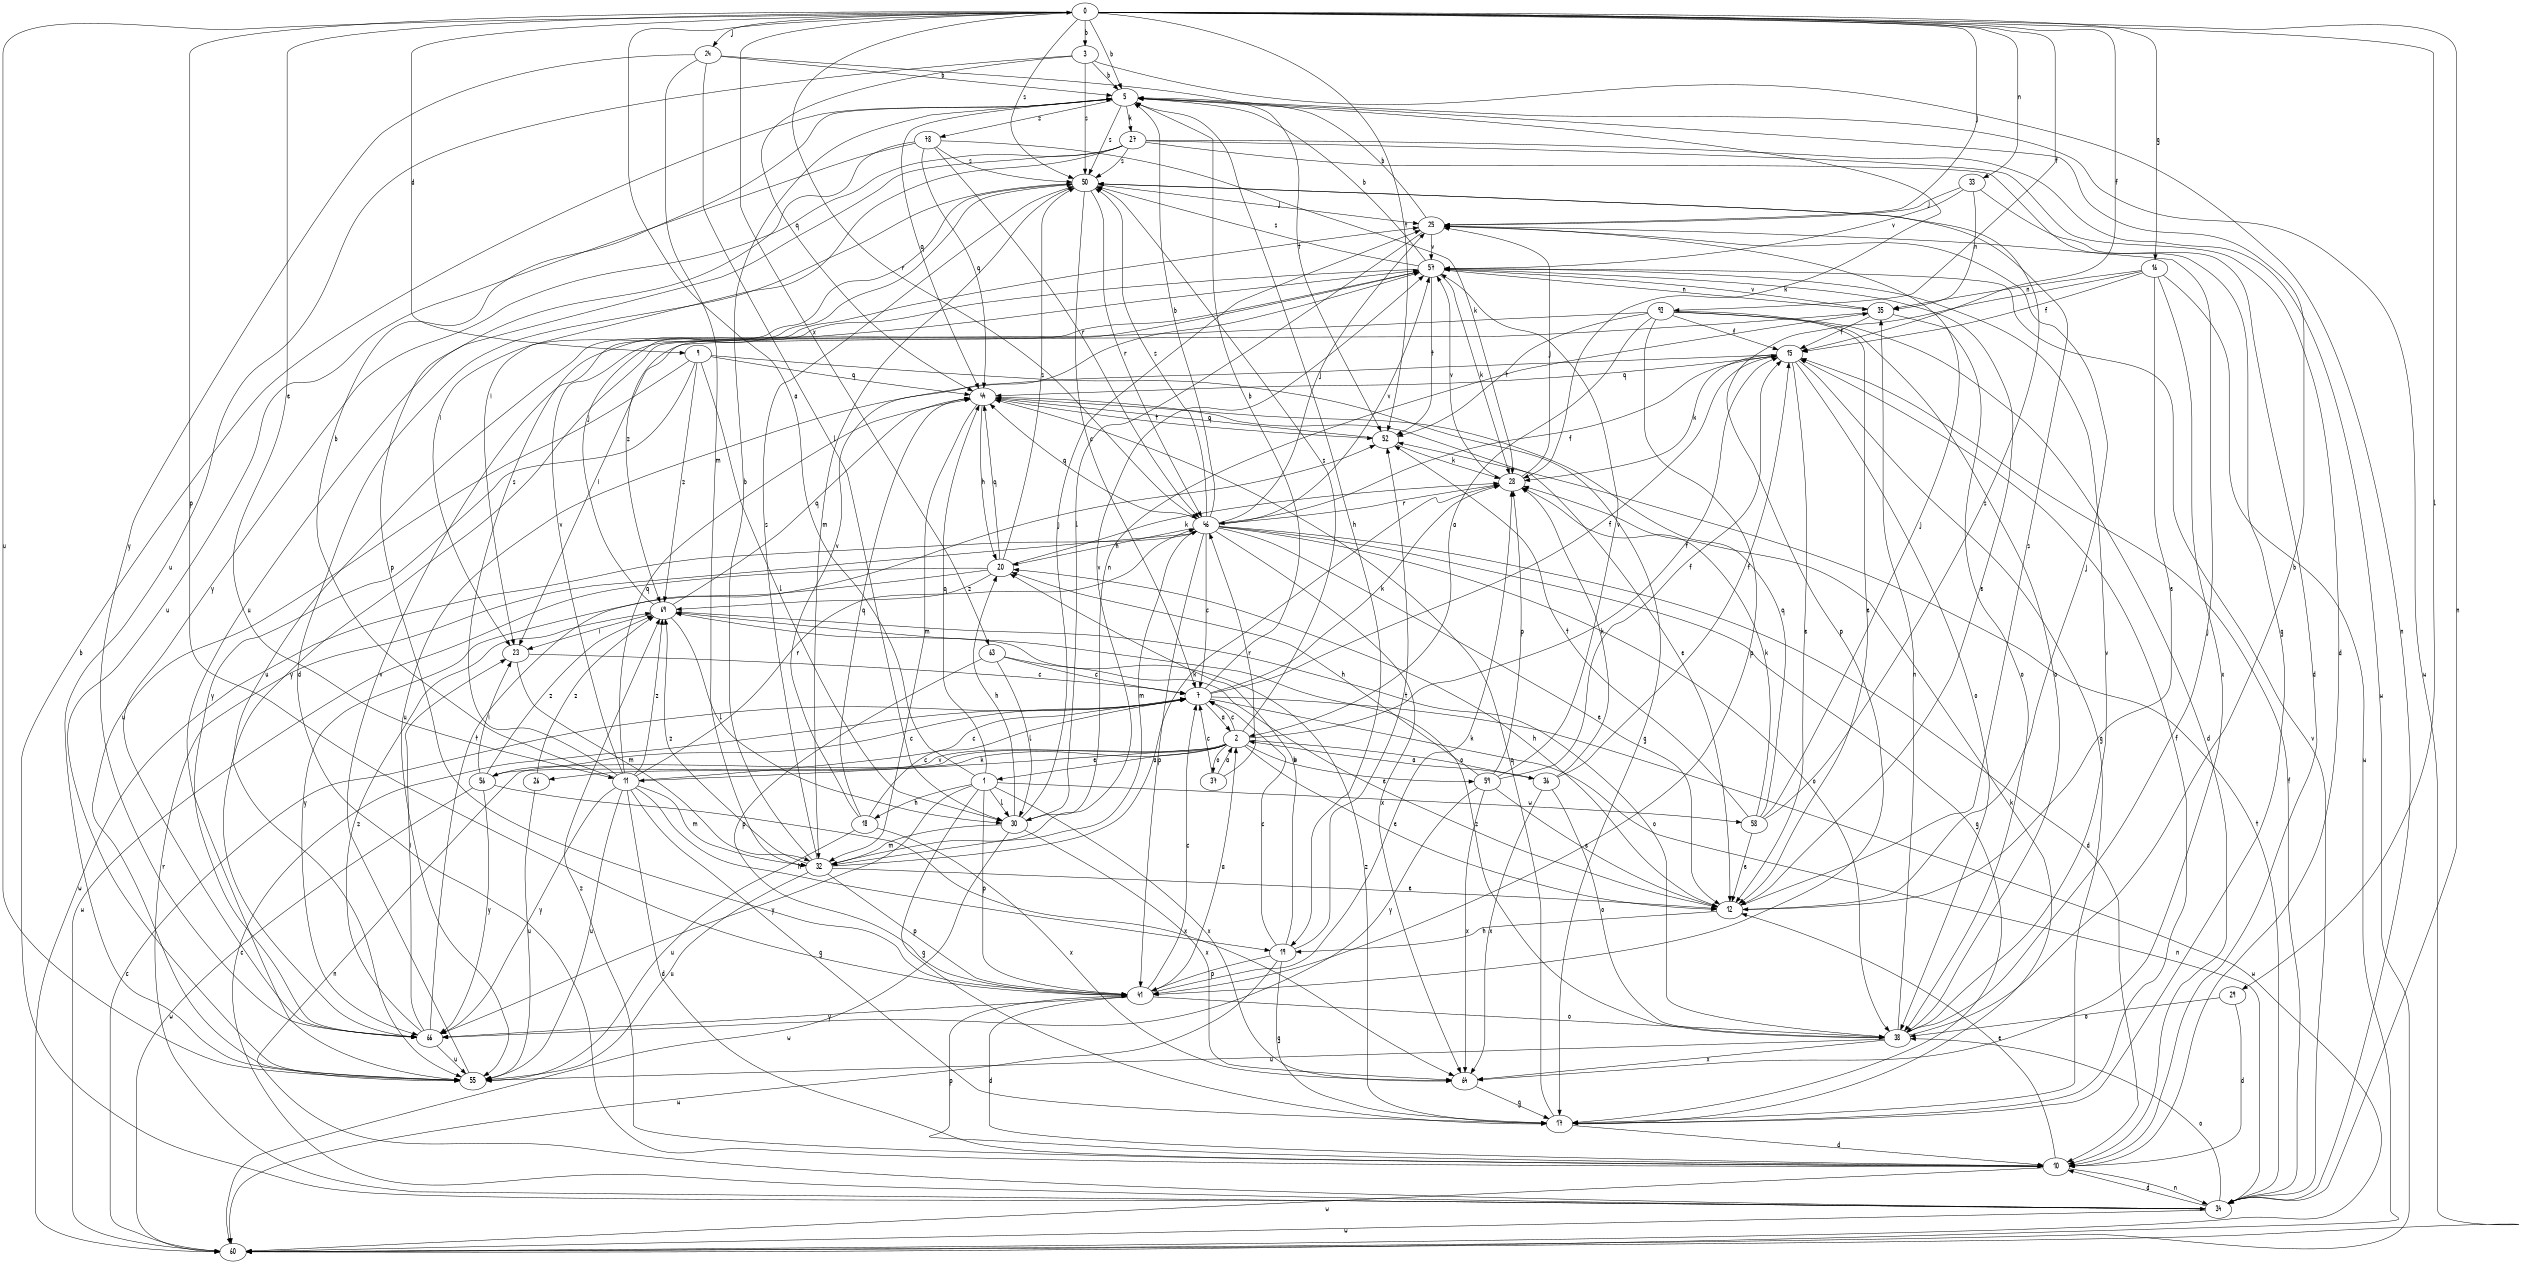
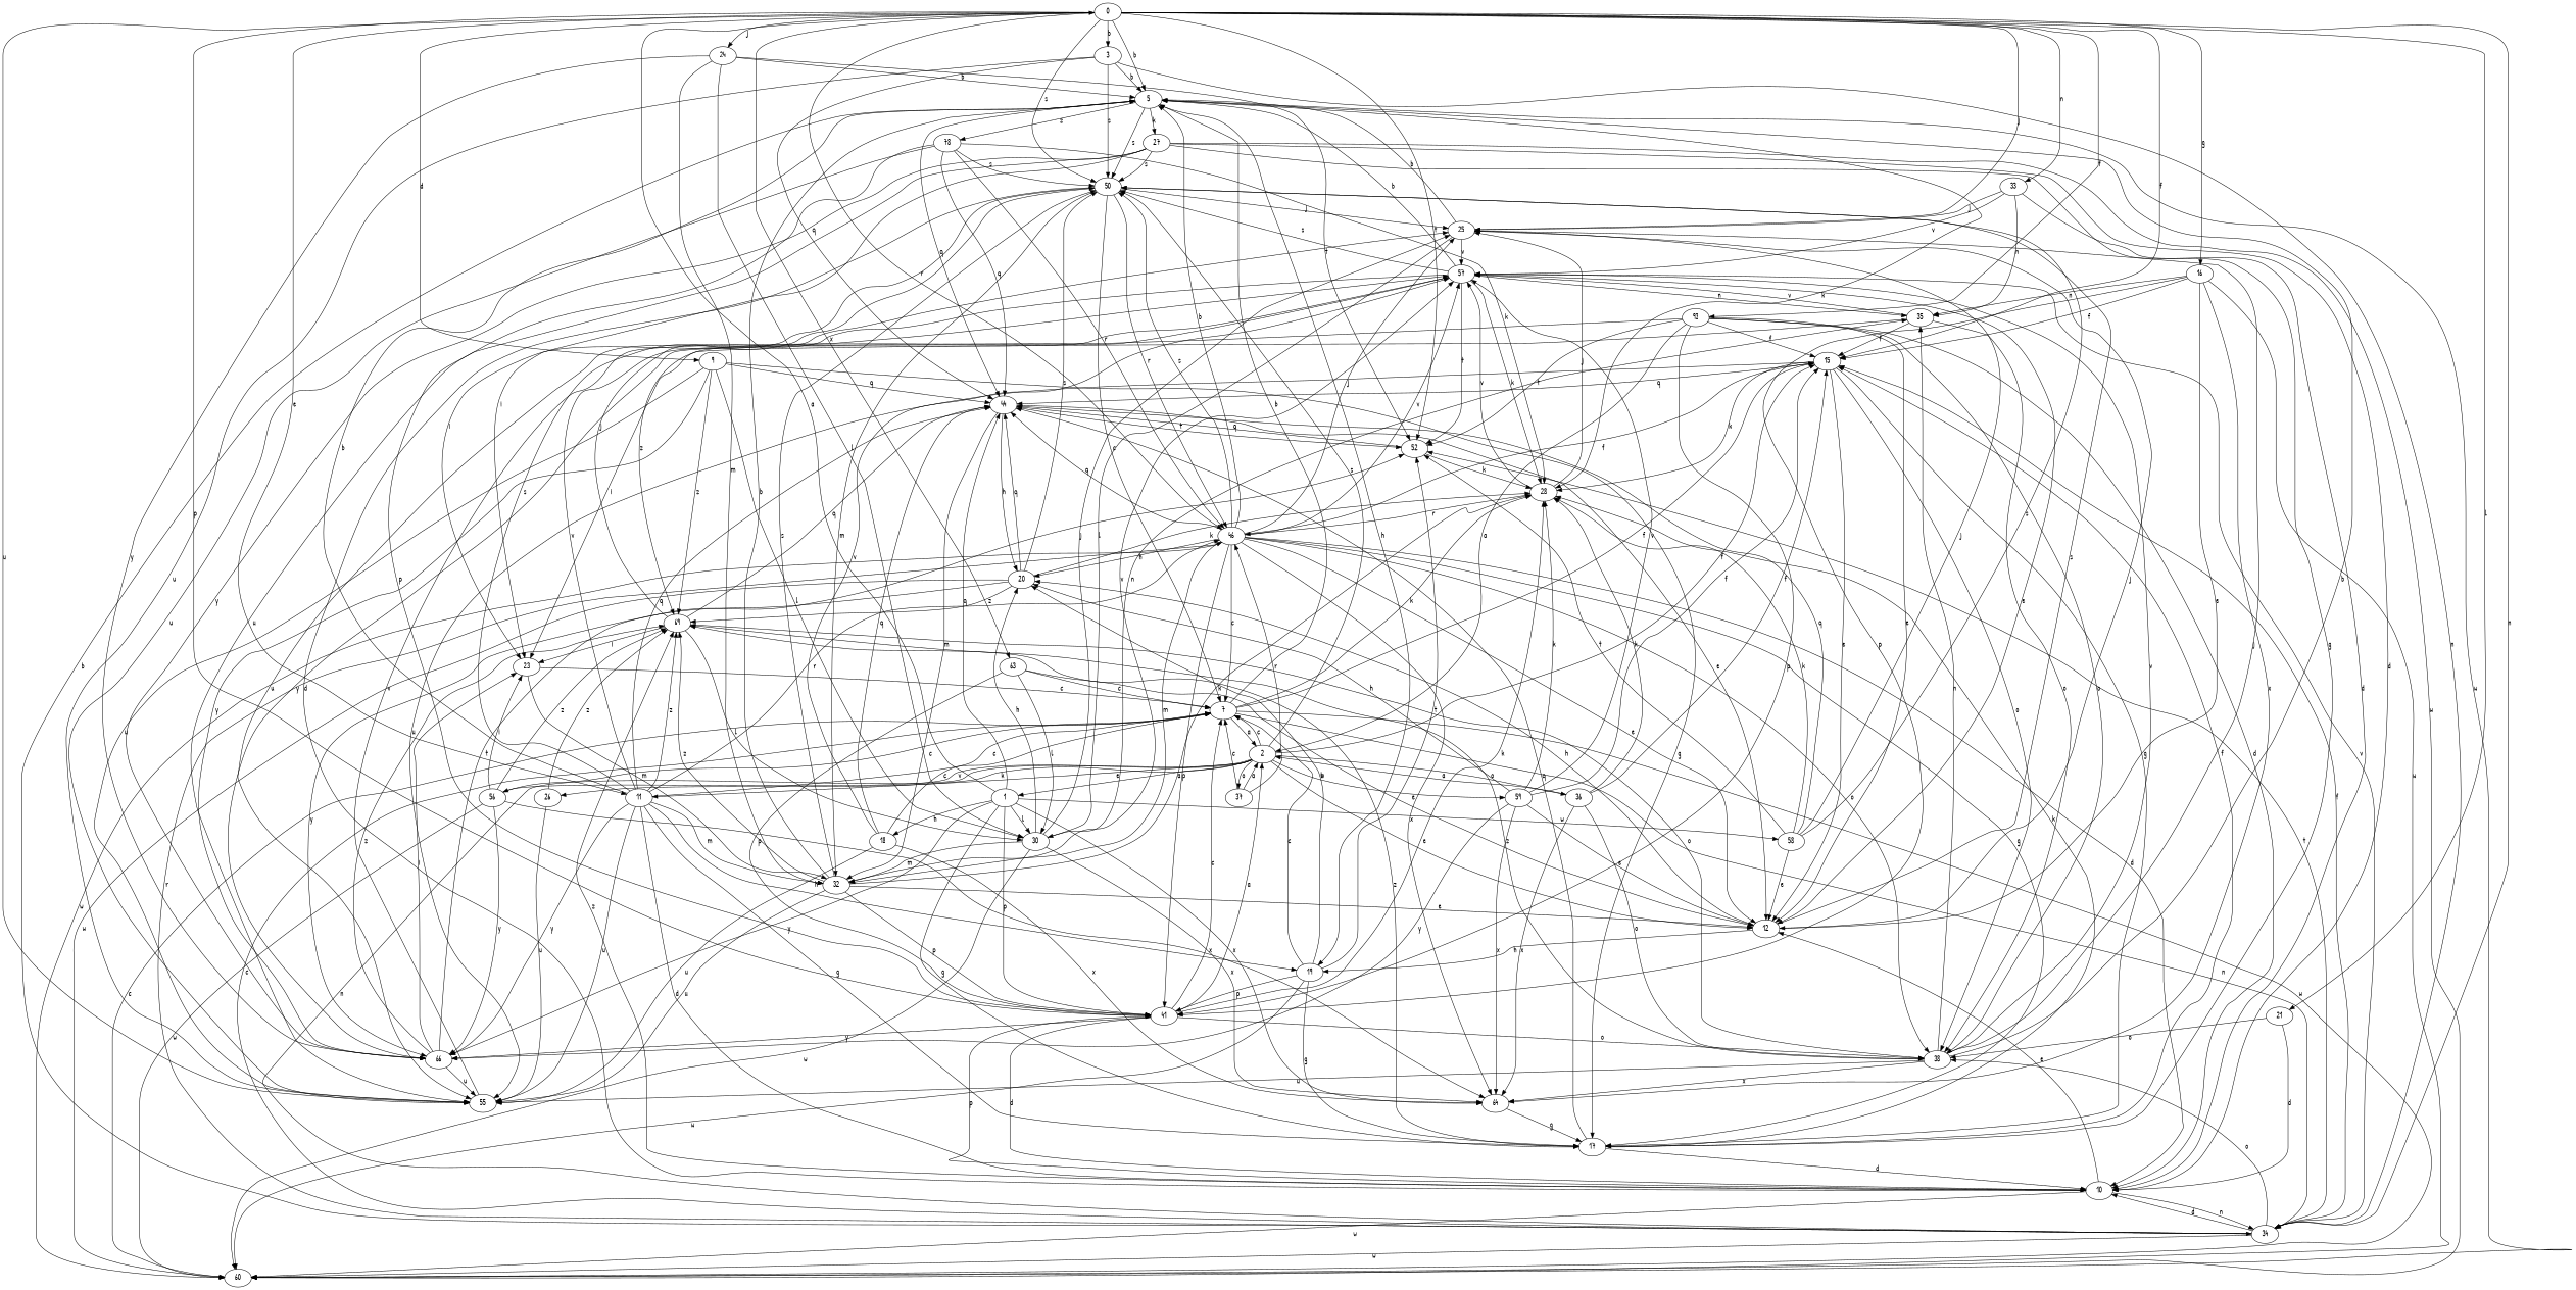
  strict digraph {
    fontname="Patrick Hand"
    node [fontname="Patrick Hand"]
    edge [fontname="Patrick Hand"]
    0
    3
    5
    9
    11
    n6 [label=93]
    15
    16
    24
    25
-   29
+   29 [label=21]
    33
    34
    41
    46
    50
    52
    55
    63
    44
    19
    27
    28
    60
    n25 [label=78]
    17
    30
    66
    69
    7
    10
    32
    57
    2
    12
    38
    64
    35
    20
    23
    1
    18
    58
    26
    36
    37
    56
    59
    0 -> 3 [label=b]
    0 -> 5 [label=b]
    0 -> 9 [label=d]
    0 -> 11 [label=e]
    0 -> n6 [label=f]
    0 -> 15 [label=f]
    0 -> 16 [label=g]
    0 -> 24 [label=j]
    0 -> 25 [label=j]
    0 -> 29 [label=l]
    0 -> 33 [label=n]
    0 -> 34 [label=n]
    0 -> 41 [label=p]
    0 -> 46 [label=r]
    0 -> 50 [label=s]
    0 -> 52 [label=t]
    0 -> 55 [label=u]
    0 -> 63 [label=x]
    3 -> 5 [label=b]
    3 -> 34 [label=n]
    3 -> 50 [label=s]
    3 -> 55 [label=u]
    3 -> 44 [label=q]
    5 -> 50 [label=s]
    5 -> 44 [label=q]
    5 -> 19 [label=h]
    5 -> 27 [label=k]
    5 -> 28 [label=k]
    5 -> 60 [label=w]
    5 -> n25 [label=z]
    9 -> 55 [label=u]
    9 -> 44 [label=q]
    9 -> 17 [label=g]
    9 -> 30 [label=l]
    9 -> 66 [label=y]
    9 -> 69 [label=z]
    11 -> 5 [label=b]
    11 -> 46 [label=r]
    11 -> 50 [label=s]
    11 -> 55 [label=u]
    11 -> 44 [label=q]
    11 -> 19 [label=h]
    11 -> 17 [label=g]
    11 -> 66 [label=y]
    11 -> 69 [label=z]
    11 -> 7 [label=c]
    11 -> 10 [label=d]
    11 -> 32 [label=m]
    11 -> 57 [label=v]
    n6 -> 15 [label=f]
    n6 -> 41 [label=p]
    n6 -> 52 [label=t]
    n6 -> 66 [label=y]
    n6 -> 10 [label=d]
    n6 -> 2 [label=a]
    n6 -> 12 [label=e]
    n6 -> 38 [label=o]
    15 -> 55 [label=u]
    15 -> 44 [label=q]
    15 -> 28 [label=k]
    15 -> 17 [label=g]
    15 -> 12 [label=e]
    15 -> 38 [label=o]
    16 -> 15 [label=f]
    16 -> 41 [label=p]
    16 -> 60 [label=w]
    16 -> 12 [label=e]
    16 -> 64 [label=x]
    16 -> 35 [label=n]
    24 -> 5 [label=b]
    24 -> 52 [label=t]
    24 -> 30 [label=l]
    24 -> 66 [label=y]
    24 -> 32 [label=m]
    25 -> 5 [label=b]
    25 -> 30 [label=l]
    25 -> 57 [label=v]
    29 -> 10 [label=d]
    29 -> 38 [label=o]
    33 -> 25 [label=j]
    33 -> 10 [label=d]
    33 -> 57 [label=v]
    33 -> 35 [label=n]
    34 -> 5 [label=b]
    34 -> 15 [label=f]
    34 -> 46 [label=r]
    34 -> 52 [label=t]
    34 -> 60 [label=w]
    34 -> 7 [label=c]
    34 -> 10 [label=d]
    34 -> 57 [label=v]
    34 -> 38 [label=o]
    41 -> 28 [label=k]
    41 -> 66 [label=y]
    41 -> 7 [label=c]
    41 -> 10 [label=d]
    41 -> 2 [label=a]
    41 -> 38 [label=o]
    46 -> 5 [label=b]
    46 -> 15 [label=f]
    46 -> 25 [label=j]
    46 -> 41 [label=p]
    46 -> 50 [label=s]
    46 -> 44 [label=q]
    46 -> 60 [label=w]
    46 -> 17 [label=g]
    46 -> 7 [label=c]
    46 -> 10 [label=d]
    46 -> 32 [label=m]
    46 -> 57 [label=v]
    46 -> 12 [label=e]
    46 -> 38 [label=o]
    46 -> 64 [label=x]
    46 -> 20 [label=h]
    50 -> 25 [label=j]
    50 -> 46 [label=r]
    50 -> 7 [label=c]
    50 -> 10 [label=d]
    50 -> 32 [label=m]
    50 -> 23 [label=i]
    52 -> 44 [label=q]
    52 -> 28 [label=k]
    55 -> 57 [label=v]
    63 -> 41 [label=p]
    63 -> 30 [label=l]
    63 -> 7 [label=c]
    63 -> 12 [label=e]
    44 -> 52 [label=t]
    44 -> 32 [label=m]
    44 -> 12 [label=e]
    44 -> 20 [label=h]
    19 -> 41 [label=p]
    19 -> 52 [label=t]
    19 -> 60 [label=w]
    19 -> 17 [label=g]
    19 -> 7 [label=c]
    19 -> 20 [label=h]
    27 -> 50 [label=s]
    27 -> 55 [label=u]
    27 -> 60 [label=w]
    27 -> 17 [label=g]
    27 -> 66 [label=y]
    27 -> 10 [label=d]
    27 -> 23 [label=i]
    28 -> 25 [label=j]
    28 -> 46 [label=r]
    28 -> 57 [label=v]
    60 -> 7 [label=c]
    n25 -> 41 [label=p]
    n25 -> 46 [label=r]
    n25 -> 50 [label=s]
    n25 -> 55 [label=u]
    n25 -> 44 [label=q]
    n25 -> 28 [label=k]
    17 -> 15 [label=f]
    17 -> 44 [label=q]
    17 -> 28 [label=k]
    17 -> 69 [label=z]
    17 -> 10 [label=d]
    30 -> 25 [label=j]
    30 -> 60 [label=w]
    30 -> 32 [label=m]
    30 -> 64 [label=x]
    30 -> 35 [label=n]
    30 -> 20 [label=h]
    66 -> 52 [label=t]
    66 -> 55 [label=u]
    66 -> 69 [label=z]
    66 -> 23 [label=i]
    69 -> 25 [label=j]
    69 -> 44 [label=q]
    69 -> 30 [label=l]
    69 -> 38 [label=o]
    69 -> 23 [label=i]
    7 -> 5 [label=b]
    7 -> 15 [label=f]
    7 -> 34 [label=n]
    7 -> 28 [label=k]
    7 -> 60 [label=w]
    7 -> 2 [label=a]
    10 -> 34 [label=n]
    10 -> 41 [label=p]
    10 -> 60 [label=w]
    10 -> 69 [label=z]
    10 -> 12 [label=e]
    32 -> 5 [label=b]
    32 -> 41 [label=p]
    32 -> 50 [label=s]
    32 -> 55 [label=u]
    32 -> 28 [label=k]
    32 -> 69 [label=z]
    32 -> 57 [label=v]
    32 -> 12 [label=e]
    57 -> 5 [label=b]
    57 -> 50 [label=s]
    57 -> 52 [label=t]
    57 -> 55 [label=u]
    57 -> 28 [label=k]
    57 -> 69 [label=z]
    57 -> 12 [label=e]
    57 -> 35 [label=n]
    2 -> 11 [label=e]
    2 -> 15 [label=f]
    2 -> 34 [label=n]
    2 -> 50 [label=s]
    2 -> 7 [label=c]
    2 -> 12 [label=e]
    2 -> 1 [label=a]
    2 -> 26 [label=k]
    2 -> 36 [label=o]
    2 -> 37 [label=o]
    2 -> 56 [label=v]
    2 -> 59 [label=w]
    12 -> 25 [label=j]
    12 -> 50 [label=s]
    12 -> 19 [label=h]
    12 -> 20 [label=h]
    38 -> 5 [label=b]
    38 -> 25 [label=j]
    38 -> 55 [label=u]
    38 -> 69 [label=z]
    38 -> 57 [label=v]
    38 -> 64 [label=x]
    38 -> 35 [label=n]
    64 -> 17 [label=g]
    35 -> 15 [label=f]
    35 -> 57 [label=v]
    35 -> 38 [label=o]
    35 -> 23 [label=i]
    20 -> 50 [label=s]
    20 -> 44 [label=q]
    20 -> 28 [label=k]
    20 -> 60 [label=w]
    20 -> 66 [label=y]
    20 -> 69 [label=z]
    23 -> 7 [label=c]
    23 -> 32 [label=m]
    1 -> 0 [label=a]
    1 -> 41 [label=p]
    1 -> 44 [label=q]
    1 -> 17 [label=g]
    1 -> 30 [label=l]
    1 -> 66 [label=y]
    1 -> 64 [label=x]
    1 -> 18 [label=h]
    1 -> 58 [label=w]
    18 -> 55 [label=u]
    18 -> 44 [label=q]
    18 -> 7 [label=c]
    18 -> 57 [label=v]
    18 -> 64 [label=x]
    58 -> 25 [label=j]
    58 -> 50 [label=s]
    58 -> 52 [label=t]
    58 -> 44 [label=q]
    58 -> 28 [label=k]
    58 -> 12 [label=e]
    26 -> 55 [label=u]
    26 -> 69 [label=z]
    36 -> 15 [label=f]
    36 -> 28 [label=k]
    36 -> 2 [label=a]
    36 -> 38 [label=o]
    36 -> 64 [label=x]
    37 -> 46 [label=r]
    37 -> 7 [label=c]
    37 -> 2 [label=a]
    56 -> 60 [label=w]
    56 -> 66 [label=y]
    56 -> 69 [label=z]
    56 -> 7 [label=c]
    56 -> 64 [label=x]
    56 -> 23 [label=i]
    59 -> 15 [label=f]
-   59 -> 28 [label=p]
+   59 -> 28 [label=k]
    59 -> 66 [label=y]
    59 -> 57 [label=v]
    59 -> 12 [label=e]
    59 -> 64 [label=x]
    59 -> 20 [label=h]
  }
